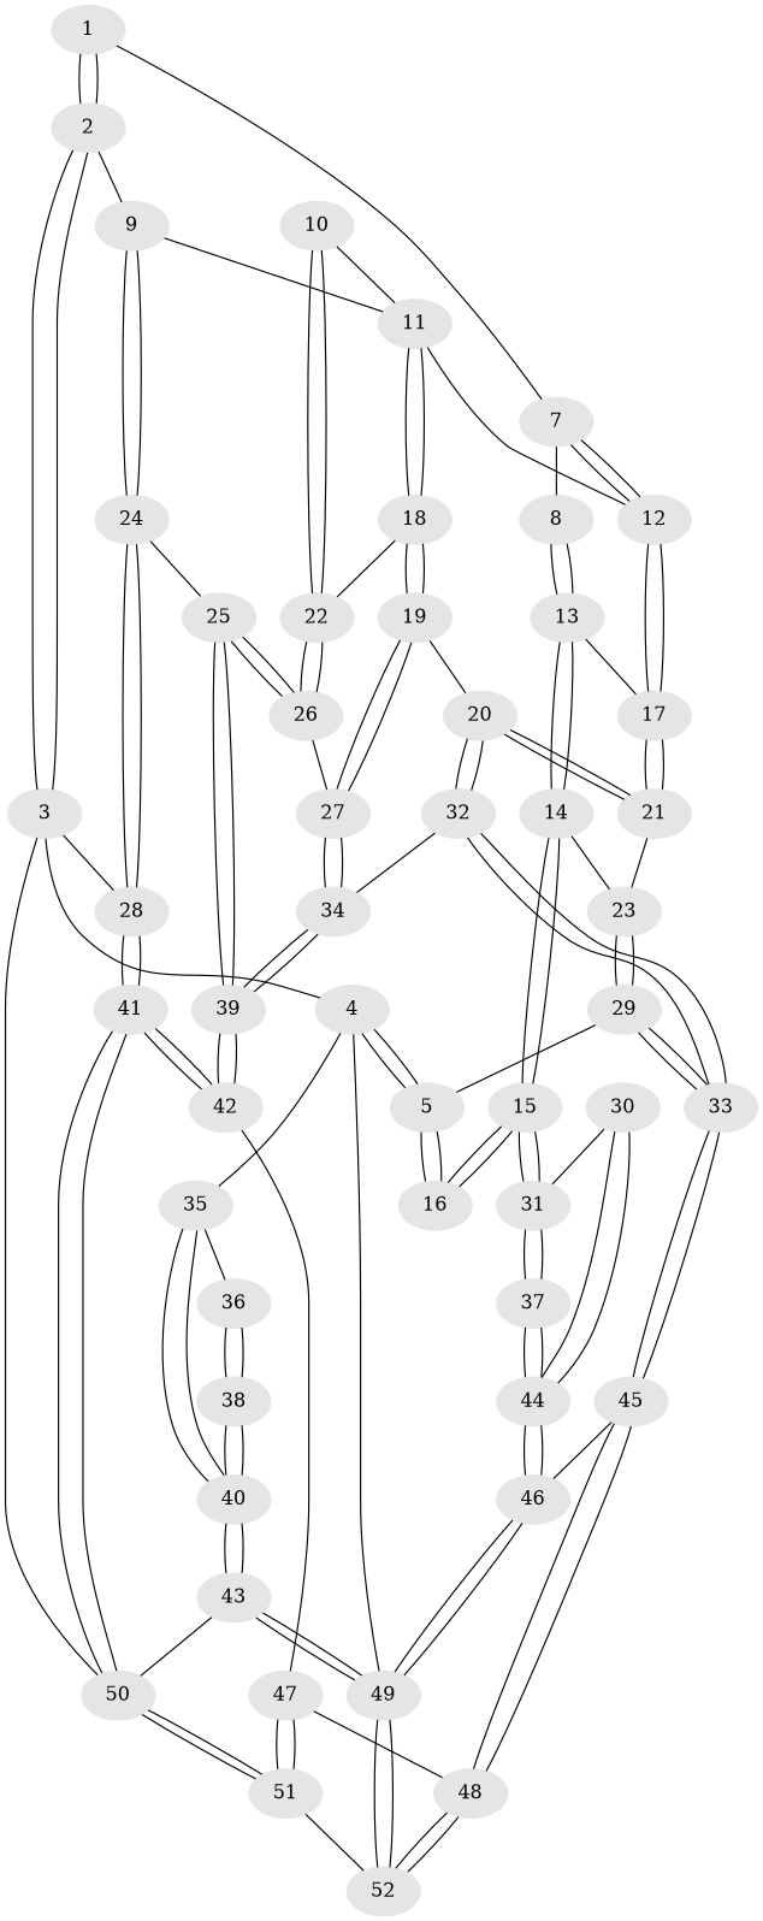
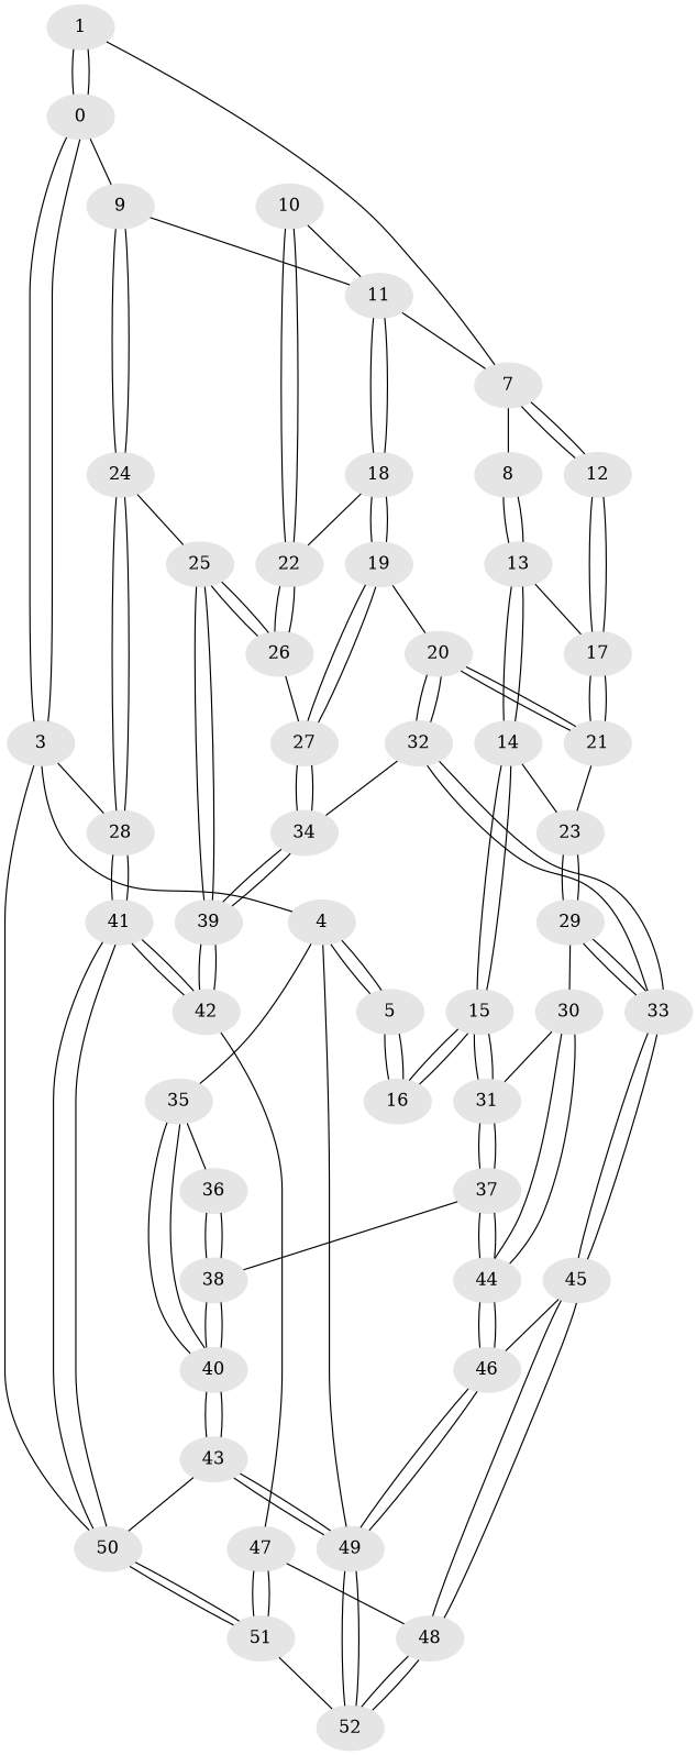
  graph {
    node [color=gray90 style=filled]
    1
-   2
+   2 [label=0]
    7
    3
    9
    8
    12
    4
    28
    50
    24
    11
    5
    35
    49
    41
    51
    16
    36
    40
    43
    13
    17
    14
    10
    22
    25
    18
    26
    19
    21
    15
    23
    31
    29
    37
    20
    27
    32
    34
    33
    30
    39
    42
    44
    45
    46
    38
    48
    47
    52
    1 -- 2
    1 -- 2
    1 -- 7
    2 -- 3
    2 -- 3
    2 -- 9
    7 -- 8
    7 -- 12
    7 -- 12
    3 -- 4
    3 -- 28
    3 -- 50
    9 -- 24
    9 -- 24
    9 -- 11
    8 -- 13
    8 -- 13
    12 -- 17
    12 -- 17
    4 -- 5
    4 -- 5
    4 -- 35
    4 -- 49
    28 -- 41
    28 -- 41
    50 -- 51
    50 -- 51
    24 -- 28
    24 -- 28
    24 -- 25
-   11 -- 12
+   11 -- 7
    11 -- 18
    11 -- 18
    5 -- 16
    5 -- 16
    35 -- 36
    35 -- 40
    35 -- 40
    49 -- 52
    49 -- 52
    41 -- 50
    41 -- 50
    41 -- 42
    41 -- 42
    51 -- 52
    36 -- 38
    36 -- 38
    40 -- 43
    40 -- 43
    43 -- 50
    43 -- 49
    43 -- 49
    13 -- 17
    13 -- 14
    13 -- 14
    17 -- 21
    17 -- 21
    14 -- 15
    14 -- 15
    14 -- 23
    10 -- 11
    10 -- 22
    10 -- 22
    22 -- 26
    22 -- 26
    25 -- 26
    25 -- 26
    25 -- 39
    25 -- 39
    18 -- 22
    18 -- 19
    18 -- 19
    26 -- 27
    19 -- 20
    19 -- 27
    19 -- 27
    21 -- 23
    15 -- 16
    15 -- 16
    15 -- 31
    15 -- 31
    23 -- 29
    23 -- 29
    31 -- 37
    31 -- 37
    29 -- 33
    29 -- 33
-   29 -- 5
+   29 -- 30
    37 -- 44
    37 -- 44
+   37 -- 38
    20 -- 21
    20 -- 21
    20 -- 32
    20 -- 32
    27 -- 34
    27 -- 34
    32 -- 34
    32 -- 33
    32 -- 33
    34 -- 39
    34 -- 39
    33 -- 45
    33 -- 45
    30 -- 31
    30 -- 44
    30 -- 44
    39 -- 42
    39 -- 42
    42 -- 47
    44 -- 46
    44 -- 46
    45 -- 46
    45 -- 48
    45 -- 48
    46 -- 49
    46 -- 49
    38 -- 40
    38 -- 40
    48 -- 52
    48 -- 52
    47 -- 51
    47 -- 51
    47 -- 48
  }
